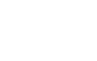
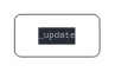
  <mxCell id="0" />
  <mxCell id="1" parent="0" />
+ <mxCell id="2" value="&lt;div style=&quot;color: rgb(171 , 178 , 191) ; background-color: rgb(40 , 44 , 52) ; font-family: &amp;#34;consolas&amp;#34; , &amp;#34;courier new&amp;#34; , monospace ; font-size: 12.5px ; line-height: 24px&quot;&gt;_update&lt;/div&gt;" style="rounded=1;whiteSpace=wrap;html=1;" vertex="1" parent="1"><mxGeometry x="20" y="20" width="120" height="60" as="geometry" /></mxCell>
